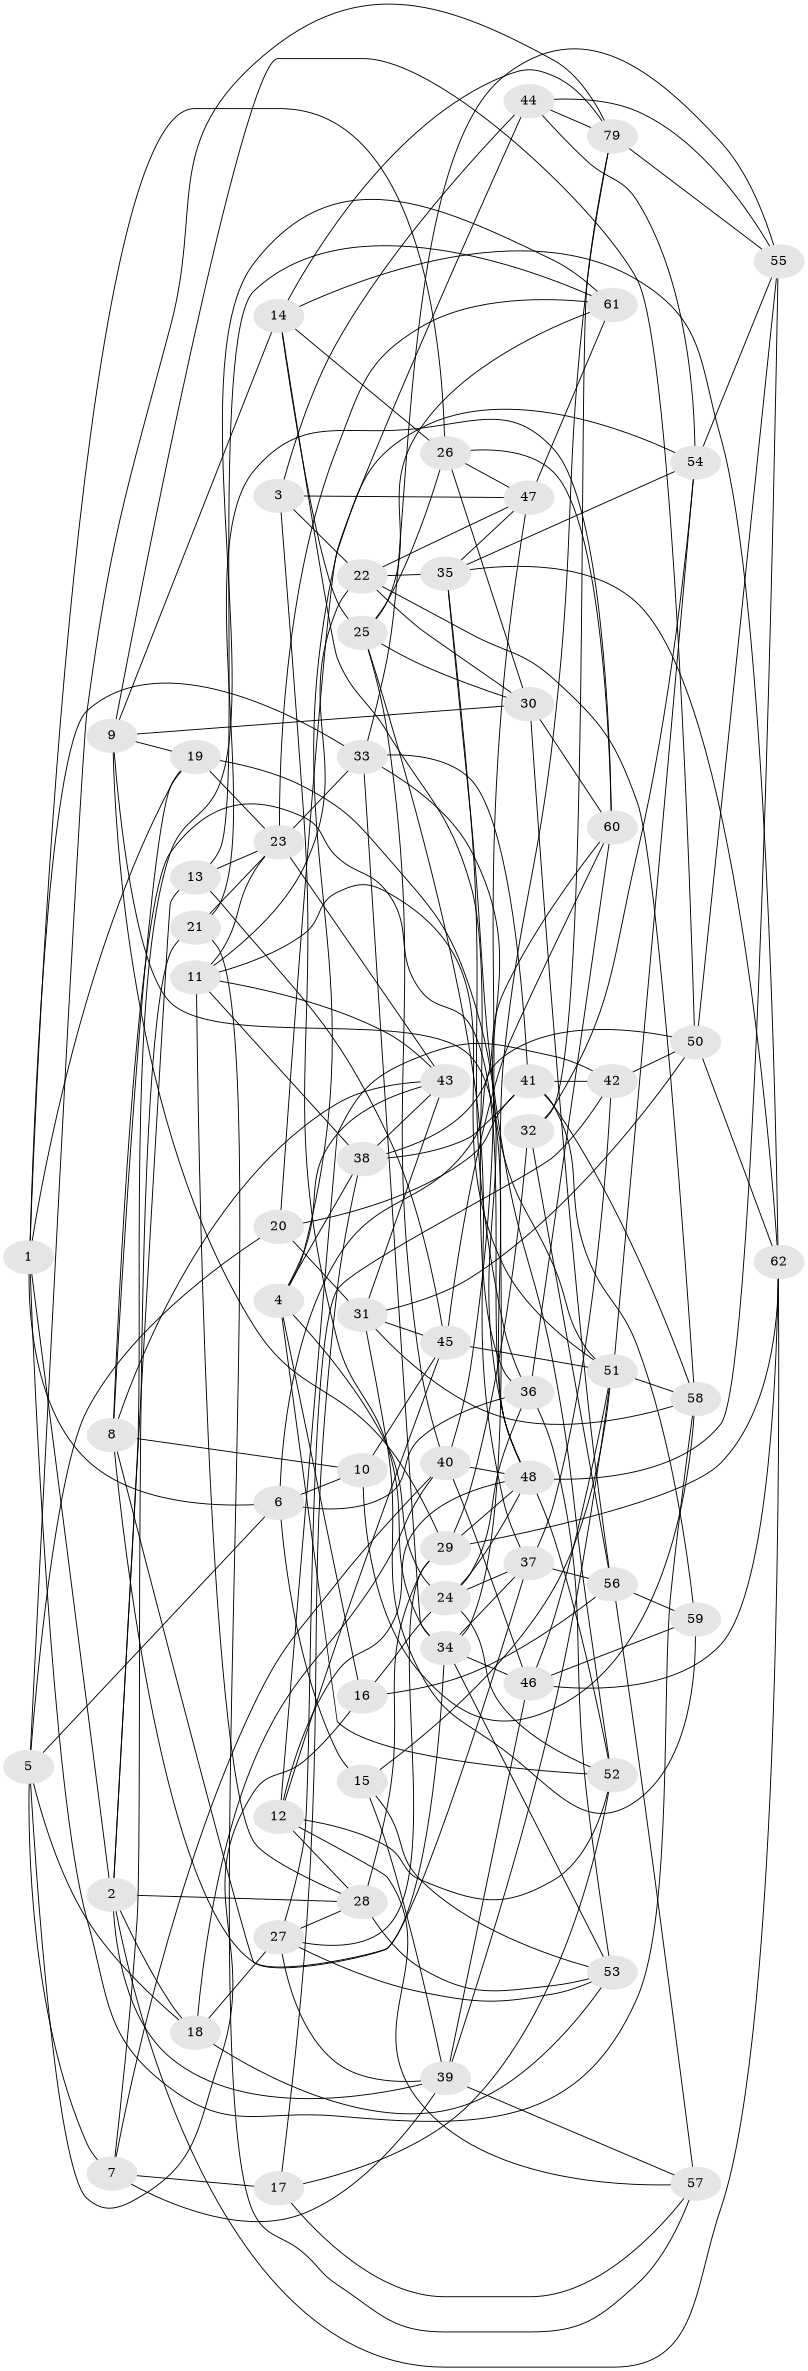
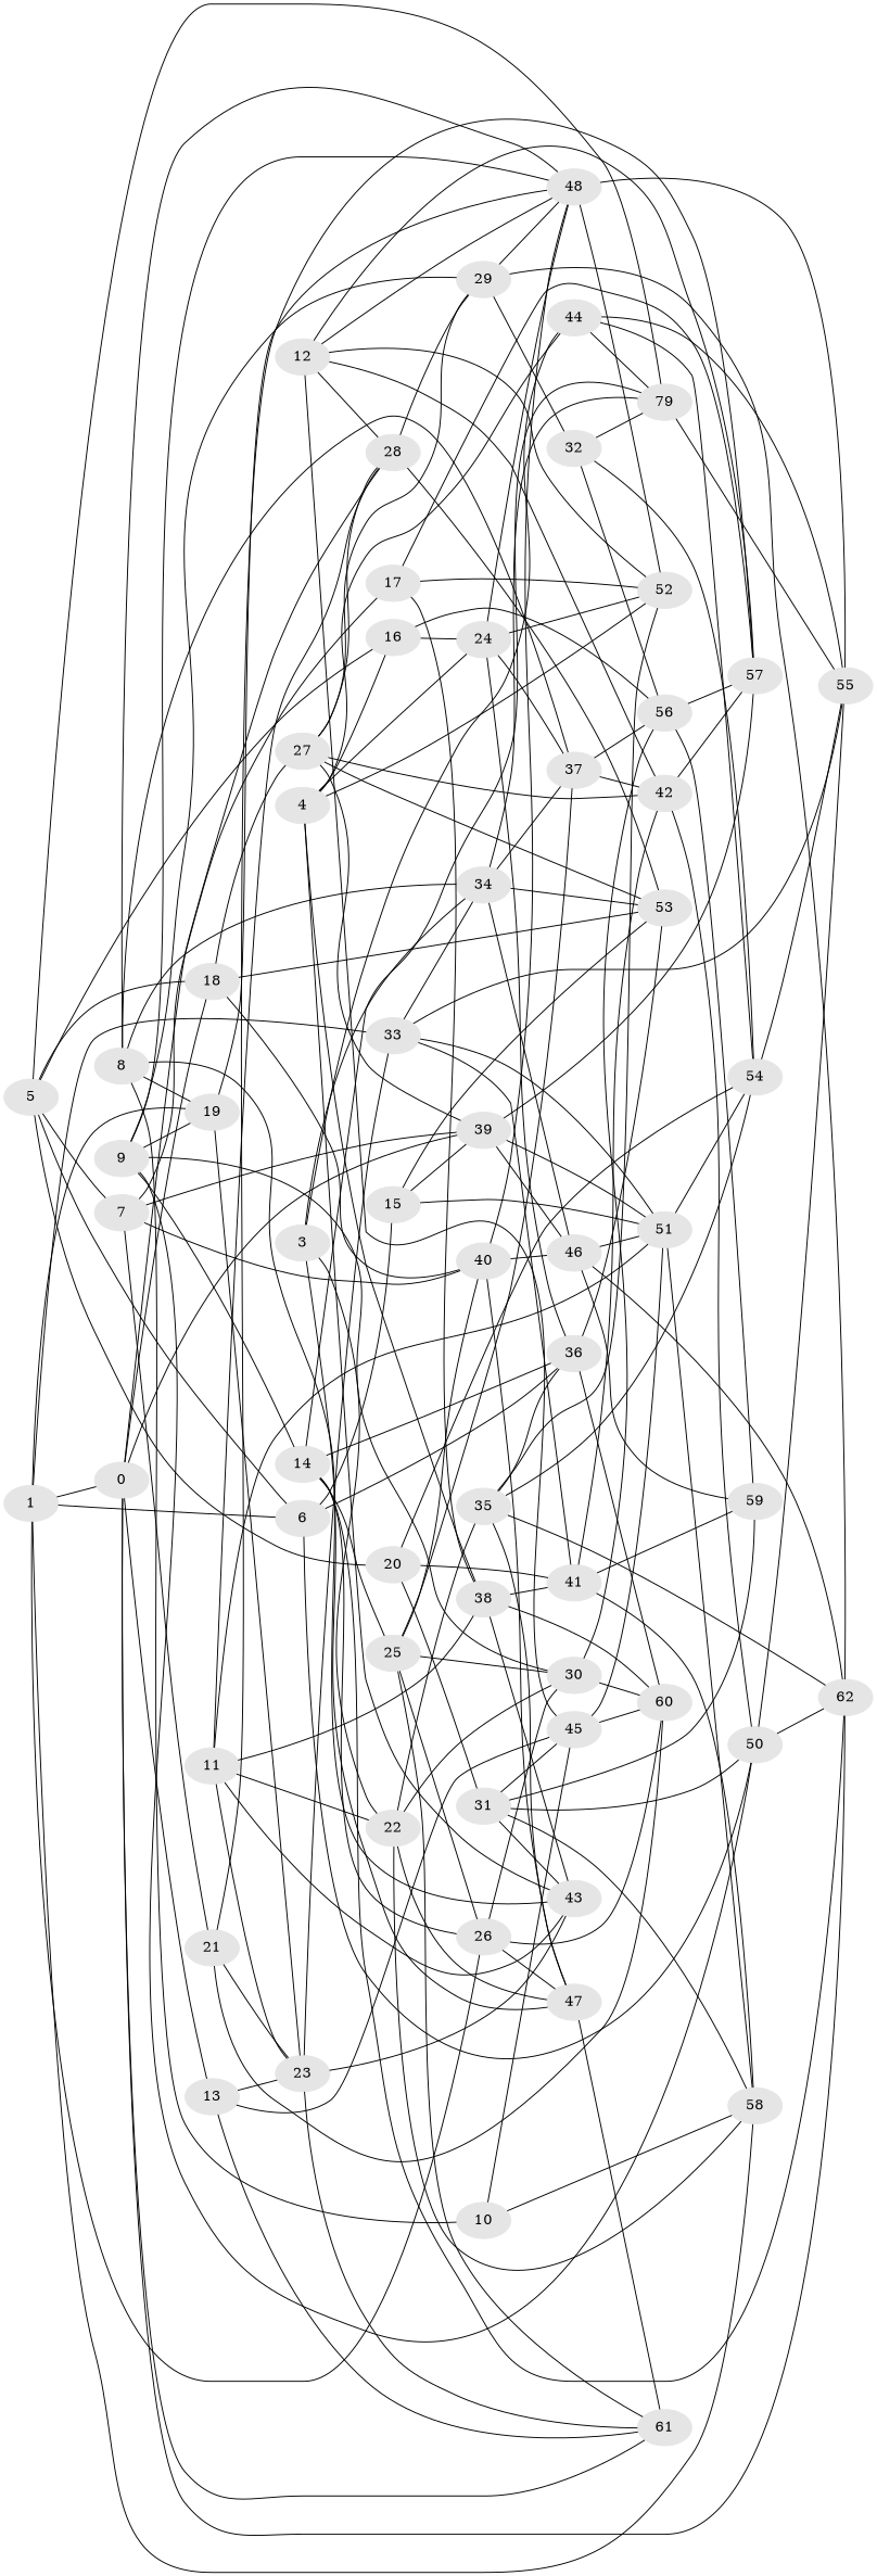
  graph {
    fontname="DejaVu Serif"
    rankdir=LR
    node [color=gray90 fontname="DejaVu Serif" style=filled]
    edge [fontname="DejaVu Serif" weight=1.0]
    1
    6
    19
    26
    33
    58
-   2
+   2 [label=0]
    10
    15
    36
    50
    18
    40
    53
    27
    48
    23
    47
    30
    60
    34
    51
    41
    55
    13
    28
    39
    61
    62
    45
    29
    57
    46
    3
    22
    44
    35
    n38 [label=79]
    37
    54
    4
    16
    24
    38
    43
    52
    56
    5
    7
    20
    17
    21
    31
    8
    42
    9
    14
    25
    32
    11
    12
    59
    1 -- 6
    1 -- 19
    1 -- 26
    1 -- 33
    1 -- 58
    1 -- 2
-   6 -- 10
    6 -- 15
    6 -- 36
    6 -- 50
    19 -- 48 [weight=2.0]
    19 -- 23
    26 -- 47
    26 -- 30
    26 -- 60
    33 -- 34
    33 -- 51
    33 -- 41
    33 -- 55
    2 -- 18
    2 -- 13
    2 -- 28
    2 -- 39
    2 -- 61
    2 -- 62
    10 -- 58
    10 -- 45
    15 -- 53
    15 -- 51
    15 -- 39
    36 -- 53
    36 -- 60
    50 -- 55
    50 -- 62
    18 -- 40
    18 -- 53
    18 -- 27
    40 -- 48
    40 -- 47
    40 -- 46
    27 -- 53
    27 -- 28
    27 -- 39
    27 -- 29
    27 -- 42
    48 -- 55
    48 -- 52
    23 -- 33
    23 -- 61 [weight=2.0]
    23 -- 43
    47 -- 61
    30 -- 60
    30 -- 56
    34 -- 53
    34 -- 46
    34 -- n38 [weight=2.0]
    34 -- 37
    51 -- 58
    51 -- 54
    41 -- 58
    41 -- 42
    41 -- 59
    13 -- 23
    13 -- 61
    13 -- 45
    28 -- 53
    28 -- 29
    39 -- 51
    39 -- 57
    39 -- 46
    45 -- 60
    45 -- 51
    29 -- 48
    29 -- 62
    29 -- 32
    46 -- 51
    46 -- 62
    46 -- 59
    3 -- 47
    3 -- 34
    3 -- 22
    3 -- 44
    22 -- 58
    22 -- 47
    22 -- 30
    22 -- 35
    44 -- 55
    44 -- n38 [weight=2.0]
    44 -- 54
    35 -- 36
    35 -- 47
    35 -- 62
    35 -- 54
    35 -- 52
    n38 -- 55
    37 -- 56
    37 -- 42
    54 -- 55
    4 -- 44
    4 -- 16
    4 -- 24
    4 -- 38
    4 -- 43
    4 -- 52
    16 -- 24
    16 -- 56
    24 -- 36
    24 -- 48
    24 -- 37
    24 -- 52
    38 -- 60
    38 -- 41
    38 -- 43
    56 -- 57
    56 -- 59
    5 -- 6
    5 -- 18
    5 -- n38
    5 -- 16
    5 -- 7
    5 -- 20
    7 -- 40
    7 -- 39 [weight=2.0]
    7 -- 17
    7 -- 21
    20 -- 41
    20 -- 54
    20 -- 31
    17 -- 57
    17 -- 38
    17 -- 52
    21 -- 23
    21 -- 60
    21 -- 57
    31 -- 58
    31 -- 50
    31 -- 45
    31 -- 43
    31 -- 59
    8 -- 19
    8 -- 10
    8 -- 48
    8 -- 34
    8 -- 37
    8 -- 43
    42 -- 50
+   42 -- 57
    9 -- 19
    9 -- 50
    9 -- 48
    9 -- 30
    9 -- 29
    9 -- 14
    14 -- 26
    14 -- 36
    14 -- 62
    14 -- n38
    14 -- 25
    25 -- 26
    25 -- 40
    25 -- 30
    25 -- 61
    25 -- 37
    32 -- n38
    32 -- 54
    32 -- 56
    11 -- 23
    11 -- 51
    11 -- 28
    11 -- 22
    11 -- 38
    11 -- 43
    12 -- 48
    12 -- 28
    12 -- 45
    12 -- 57
    12 -- 52
    12 -- 42
  }
